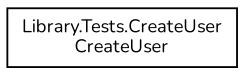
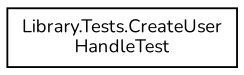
  digraph {
    rankdir=LR
    fontname=Nunito
-   n1 [color=black fillcolor=white fontname=Nunito fontsize=10 height=0.2 label="Library.Tests.CreateUser\lCreateUser" shape=record style=filled width=0.4]
+   n1 [color=black fillcolor=white fontname=Nunito fontsize=10 height=0.2 label="Library.Tests.CreateUser\lHandleTest" shape=record style=filled width=0.4]
  }
